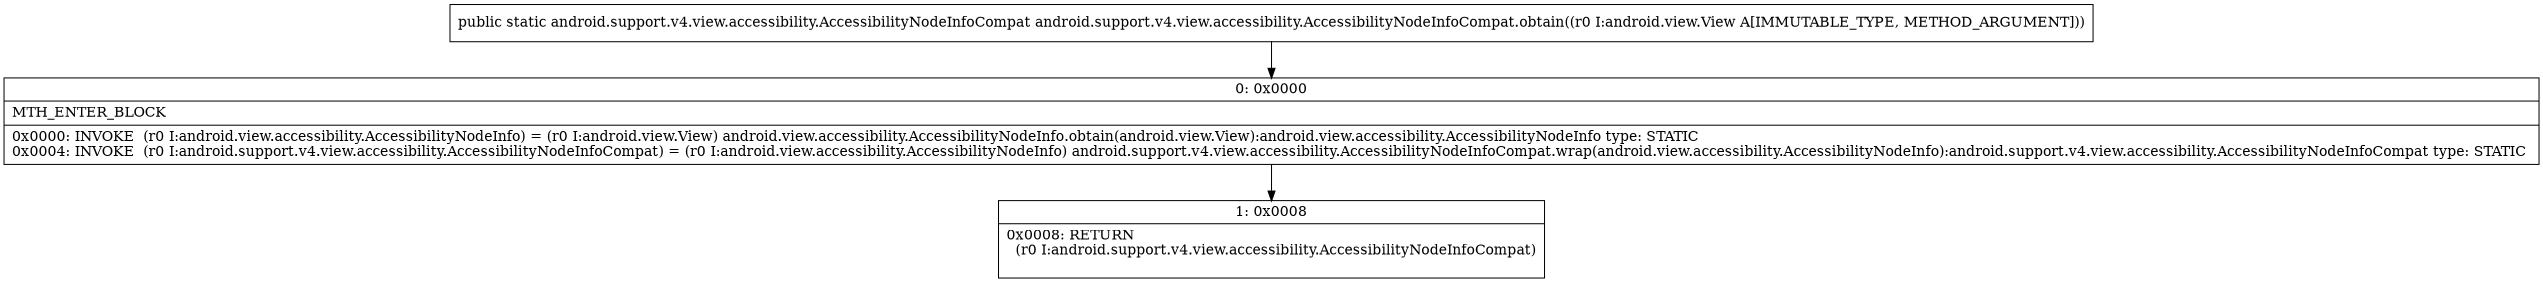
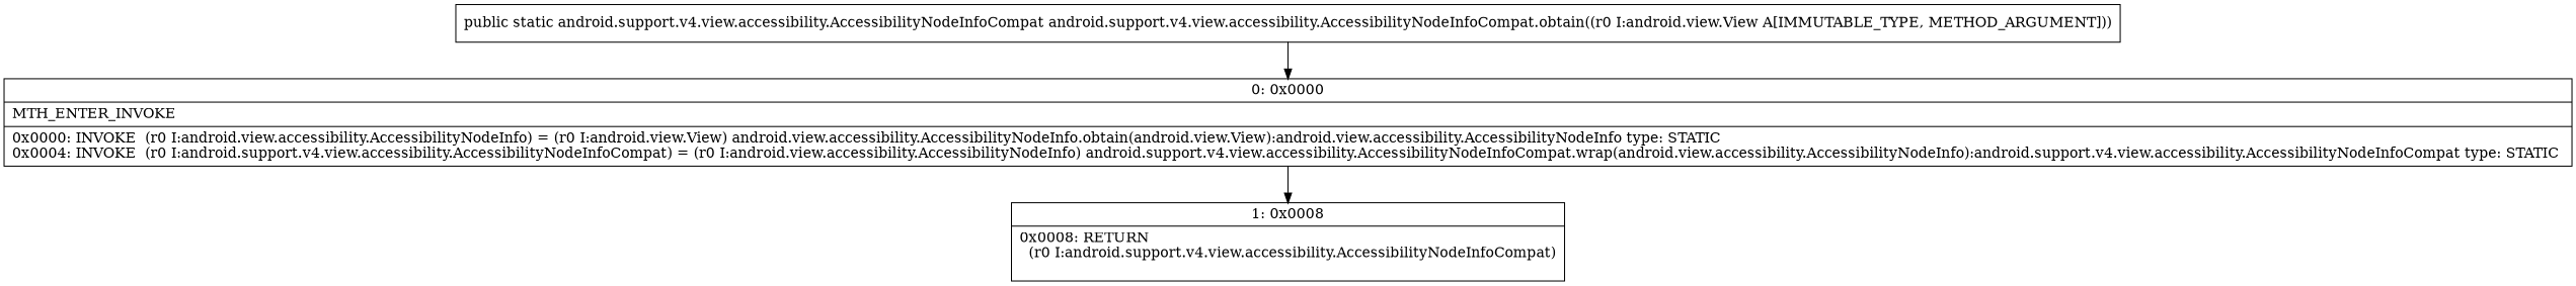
  digraph {
    node [shape=record]
-   n1 [label="{0\:\ 0x0000|MTH_ENTER_BLOCK\l|0x0000: INVOKE  (r0 I:android.view.accessibility.AccessibilityNodeInfo) = (r0 I:android.view.View) android.view.accessibility.AccessibilityNodeInfo.obtain(android.view.View):android.view.accessibility.AccessibilityNodeInfo type: STATIC \l0x0004: INVOKE  (r0 I:android.support.v4.view.accessibility.AccessibilityNodeInfoCompat) = (r0 I:android.view.accessibility.AccessibilityNodeInfo) android.support.v4.view.accessibility.AccessibilityNodeInfoCompat.wrap(android.view.accessibility.AccessibilityNodeInfo):android.support.v4.view.accessibility.AccessibilityNodeInfoCompat type: STATIC \l}"]
+   n1 [label="{0\:\ 0x0000|MTH_ENTER_INVOKE\l|0x0000: INVOKE  (r0 I:android.view.accessibility.AccessibilityNodeInfo) = (r0 I:android.view.View) android.view.accessibility.AccessibilityNodeInfo.obtain(android.view.View):android.view.accessibility.AccessibilityNodeInfo type: STATIC \l0x0004: INVOKE  (r0 I:android.support.v4.view.accessibility.AccessibilityNodeInfoCompat) = (r0 I:android.view.accessibility.AccessibilityNodeInfo) android.support.v4.view.accessibility.AccessibilityNodeInfoCompat.wrap(android.view.accessibility.AccessibilityNodeInfo):android.support.v4.view.accessibility.AccessibilityNodeInfoCompat type: STATIC \l}"]
    n2 [label="{1\:\ 0x0008|0x0008: RETURN  \l  (r0 I:android.support.v4.view.accessibility.AccessibilityNodeInfoCompat)\l \l}"]
    n3 [label="{public static android.support.v4.view.accessibility.AccessibilityNodeInfoCompat android.support.v4.view.accessibility.AccessibilityNodeInfoCompat.obtain((r0 I:android.view.View A[IMMUTABLE_TYPE, METHOD_ARGUMENT])) }"]
    n1 -> n2
    n3 -> n1
  }
